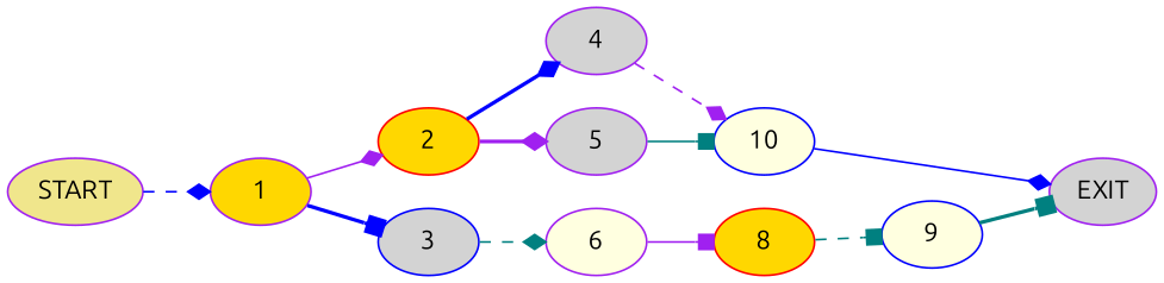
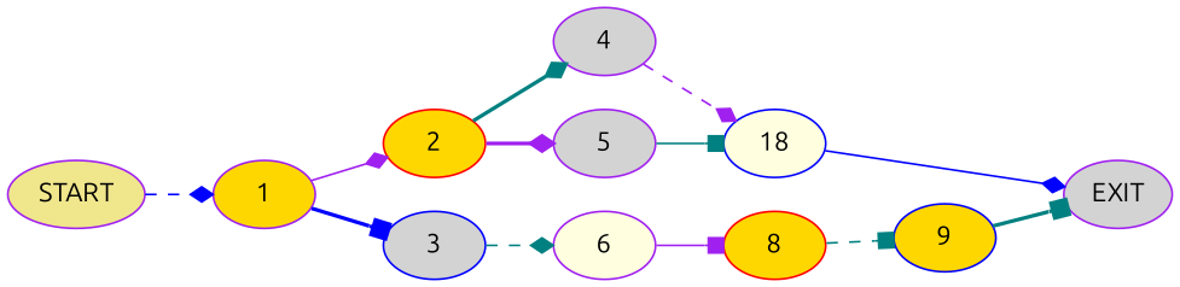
  digraph {
    fontname=Ubuntu
    rankdir=LR
    node [color=purple fillcolor=lightgrey fontname=Ubuntu style=filled]
    edge [arrowhead=diamond color=blue fontname=Ubuntu style=dashed]
    n1 [fillcolor=khaki label=START]
    1 [fillcolor=gold]
    2 [color=red fillcolor=gold]
    3 [color=blue]
    n5 [label=EXIT]
    4
    5
    6 [fillcolor=lightyellow]
-   10 [color=blue fillcolor=lightyellow]
+   10 [color=blue fillcolor=lightyellow label=18]
    8 [color=red fillcolor=gold]
-   9 [color=blue fillcolor=lightyellow]
+   9 [color=blue fillcolor=gold]
    n1 -> 1
    1 -> 2 [color=purple style=solid]
    1 -> 3 [arrowhead=box style=bold]
-   2 -> 4 [style=bold]
+   2 -> 4 [color=teal style=bold]
    2 -> 5 [color=purple style=bold]
    3 -> 6 [color=teal]
    4 -> 10 [color=purple]
    5 -> 10 [arrowhead=box color=teal style=solid]
    6 -> 8 [arrowhead=box color=purple style=solid]
    10 -> n5 [style=solid]
    8 -> 9 [arrowhead=box color=teal]
    9 -> n5 [arrowhead=box color=teal style=bold]
  }
